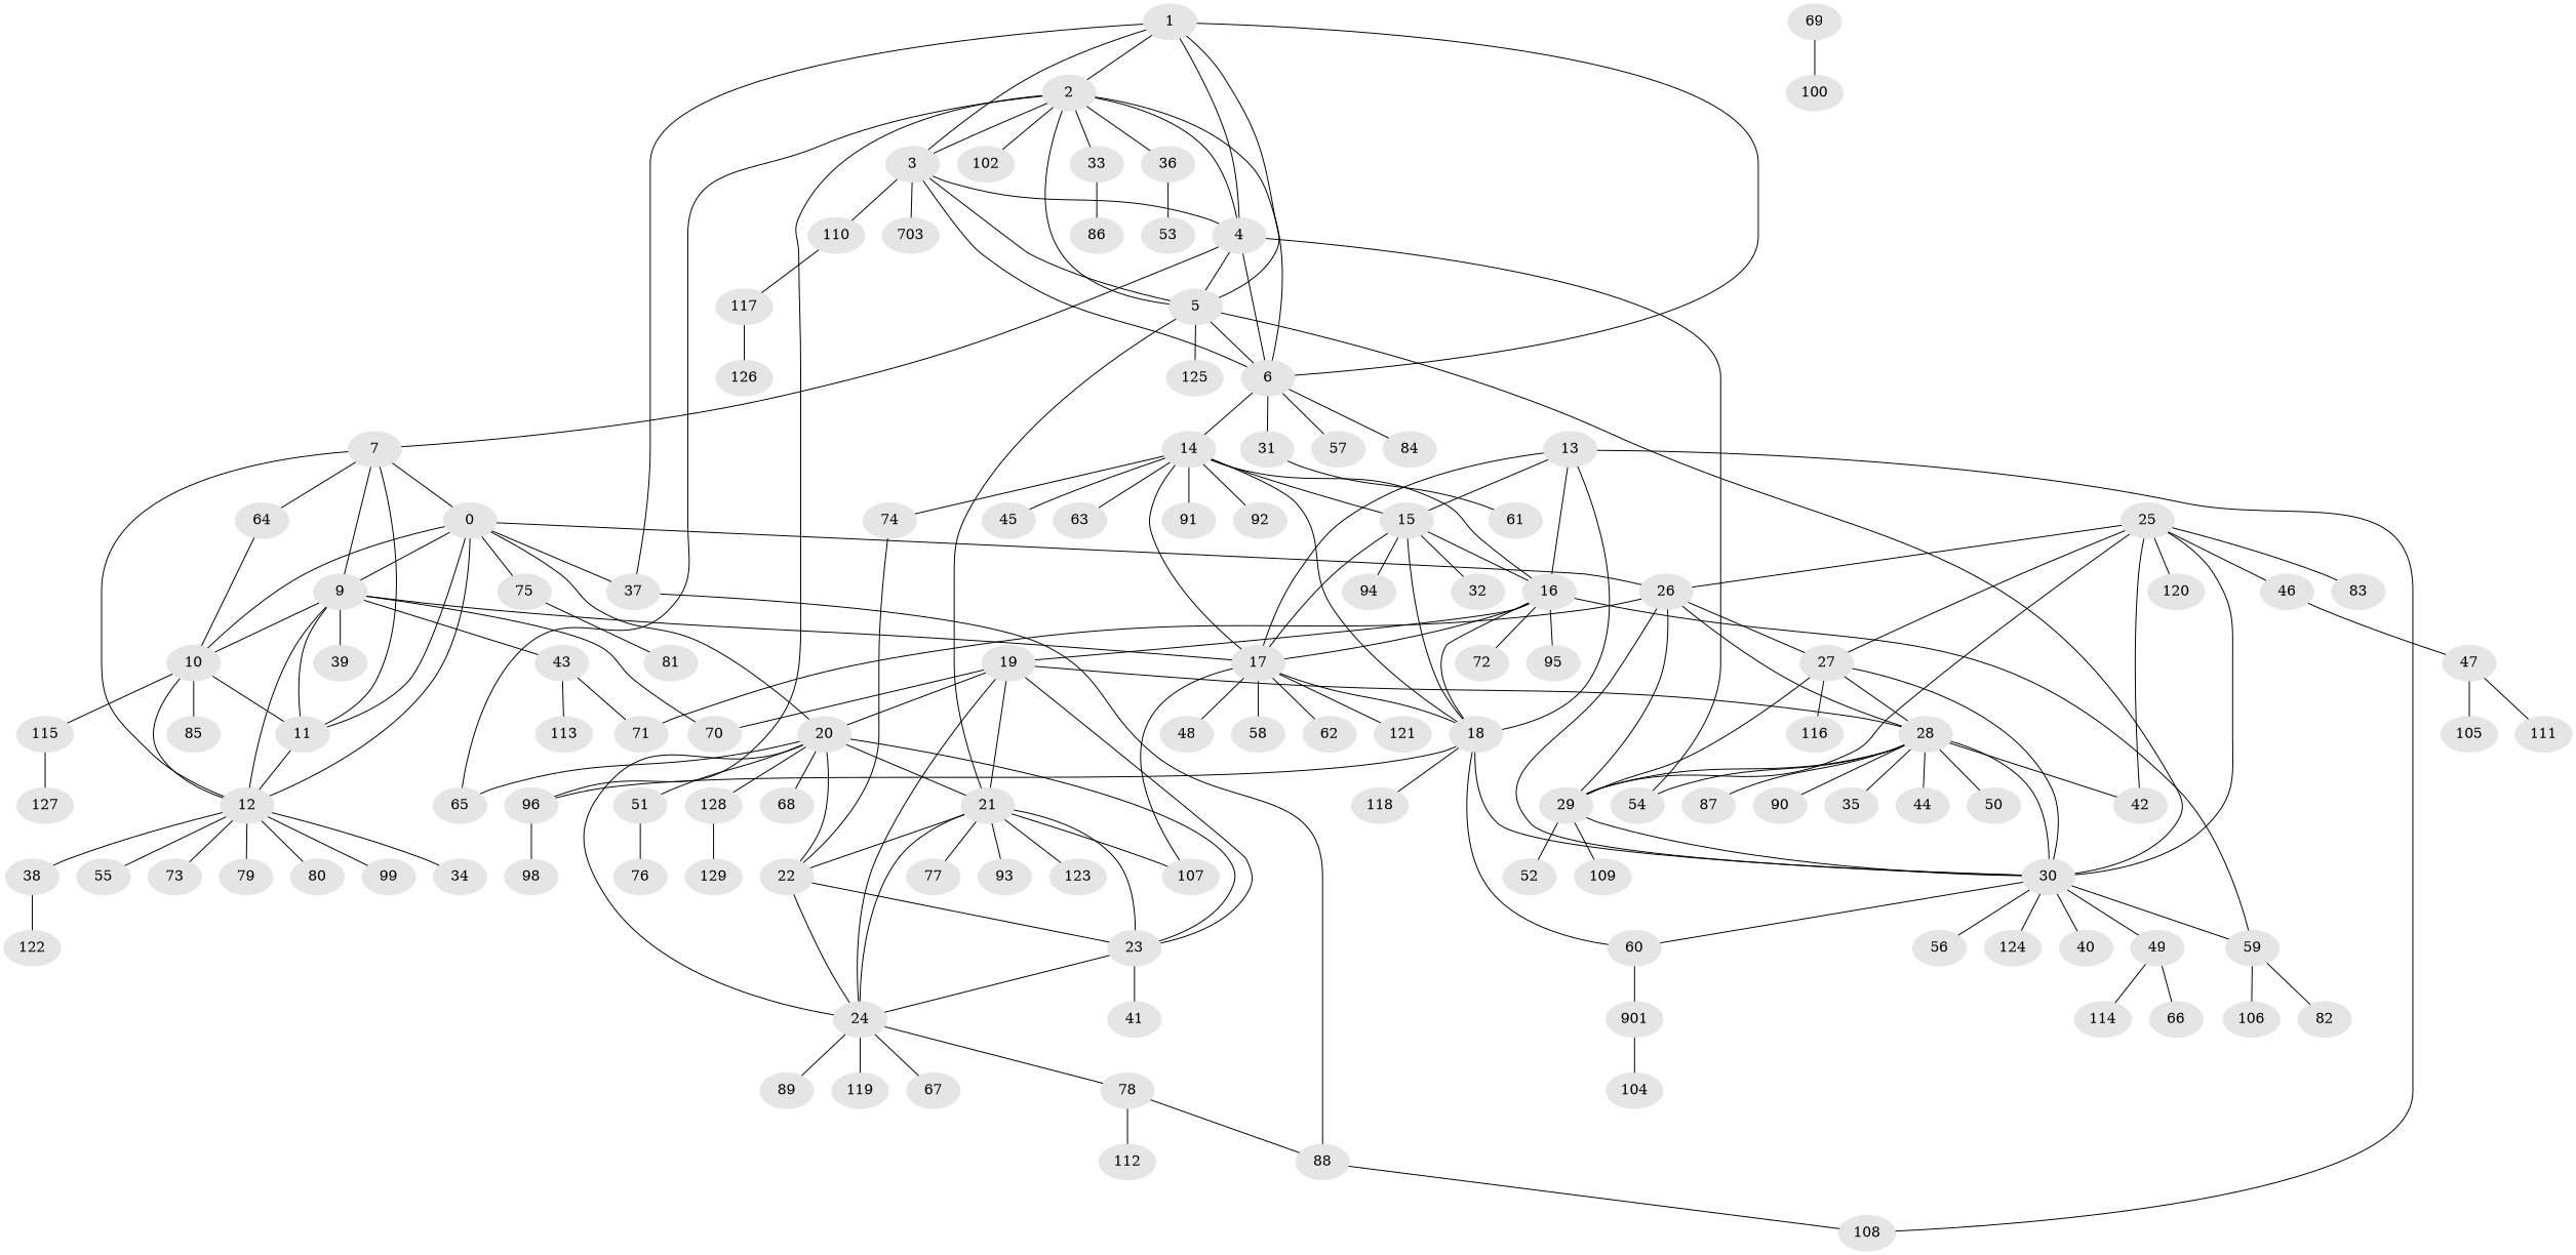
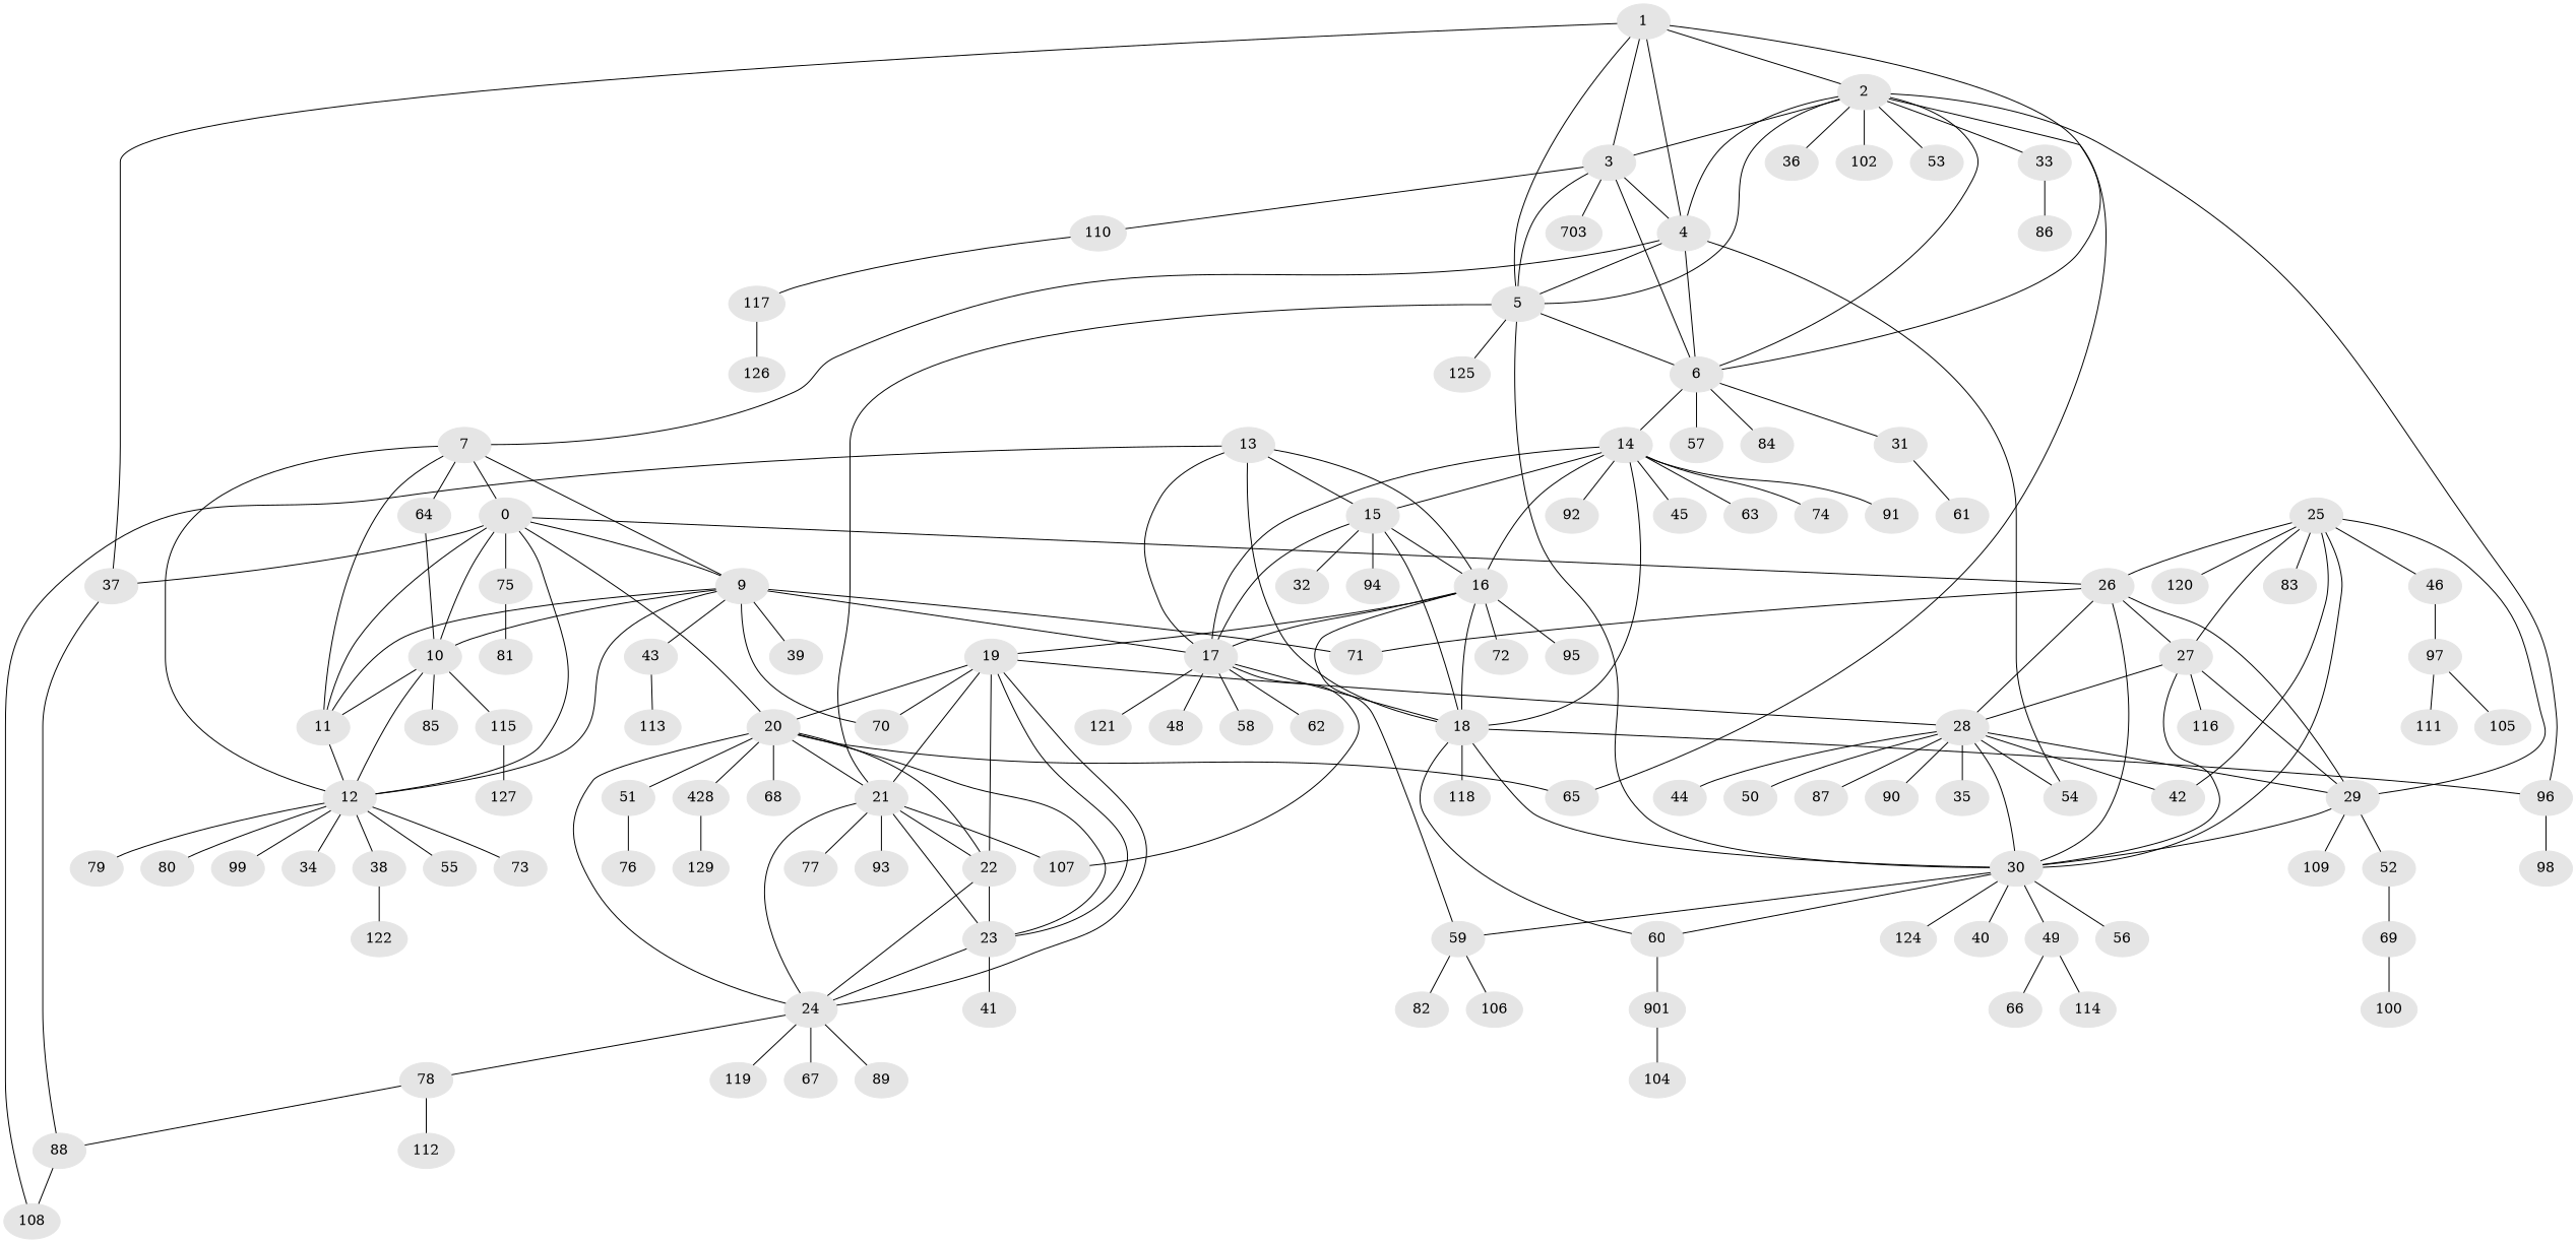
  graph {
    node [color=gray90 style=filled]
    1
    2
    3
    4
    5
    6
    37
    33
    36
    65
    96
    102
    n13 [label=703]
    110
    7
    54
    21
    30
    125
    14
    31
    57
    84
    88
    86
    53
    98
    117
    n29 [label=0]
    9
    11
    12
    64
    107
    22
    23
    24
    77
    93
-   123
    59
    60
    40
    49
    56
    124
    17
    15
    16
    18
    45
    63
    74
    91
    92
    61
    10
    20
    26
    75
    39
    43
    70
    71
    85
    115
    34
    38
    55
    73
    79
    80
    99
    51
    68
-   128
+   128 [label=428]
    28
    27
    29
    81
    48
    58
    62
    121
    113
    127
    122
    13
    108
    32
    94
    19
    72
    95
    118
    82
    106
    n98 [label=901]
    41
    67
    78
    89
    119
    35
    42
    44
    50
    87
    90
    76
    129
    112
    25
    46
    83
    120
    116
    52
    109
-   47
+   47 [label=97]
    69
    66
    114
    105
    111
    100
    104
    126
    1 -- 2
    1 -- 3
    1 -- 4
    1 -- 5
    1 -- 6
    1 -- 37
    2 -- 3
    2 -- 4
    2 -- 5
    2 -- 6
    2 -- 33
    2 -- 36
    2 -- 65
    2 -- 96
    2 -- 102
    3 -- 4
    3 -- 5
    3 -- 6
    3 -- n13
    3 -- 110
    4 -- 5
    4 -- 6
    4 -- 7
    4 -- 54
    5 -- 6
    5 -- 21
    5 -- 30
    5 -- 125
    6 -- 14
    6 -- 31
    6 -- 57
    6 -- 84
    37 -- 88
    33 -- 86
-   36 -- 53
+   2 -- 53
    96 -- 98
    110 -- 117
    7 -- n29
    7 -- 9
    7 -- 11
    7 -- 12
    7 -- 64
    21 -- 107
    21 -- 22
    21 -- 23
    21 -- 24
    21 -- 77
    21 -- 93
-   21 -- 123
    30 -- 59
    30 -- 60
    30 -- 40
    30 -- 49
    30 -- 56
    30 -- 124
    14 -- 17
    14 -- 15
    14 -- 16
    14 -- 18
    14 -- 45
    14 -- 63
    14 -- 74
    14 -- 91
    14 -- 92
    31 -- 61
    88 -- 108
    117 -- 126
    n29 -- 37
    n29 -- 9
    n29 -- 11
    n29 -- 12
    n29 -- 10
    n29 -- 20
    n29 -- 26
    n29 -- 75
    9 -- 11
    9 -- 12
    9 -- 17
    9 -- 10
    9 -- 39
    9 -- 43
    9 -- 70
-   43 -- 71
+   9 -- 71
    11 -- 12
    12 -- 34
    12 -- 38
    12 -- 55
    12 -- 73
    12 -- 79
    12 -- 80
    12 -- 99
    64 -- 10
    22 -- 23
    22 -- 24
    23 -- 24
    23 -- 41
    24 -- 67
    24 -- 78
    24 -- 89
    24 -- 119
    59 -- 82
    59 -- 106
    60 -- n98
    49 -- 66
    49 -- 114
    17 -- 107
    17 -- 18
    17 -- 48
    17 -- 58
    17 -- 62
    17 -- 121
    15 -- 17
    15 -- 16
    15 -- 18
    15 -- 32
    15 -- 94
    16 -- 59
    16 -- 17
    16 -- 18
    16 -- 19
    16 -- 72
    16 -- 95
    18 -- 96
    18 -- 30
    18 -- 60
    18 -- 118
    10 -- 11
    10 -- 12
    10 -- 85
    10 -- 115
    20 -- 65
    20 -- 21
    20 -- 22
    20 -- 23
    20 -- 24
    20 -- 51
    20 -- 68
    20 -- 128
    26 -- 30
    26 -- 71
    26 -- 28
    26 -- 27
    26 -- 29
    75 -- 81
    43 -- 113
    115 -- 127
    38 -- 122
    51 -- 76
    128 -- 129
    28 -- 54
    28 -- 30
    28 -- 29
    28 -- 35
    28 -- 42
    28 -- 44
    28 -- 50
    28 -- 87
    28 -- 90
    27 -- 30
    27 -- 28
    27 -- 29
    27 -- 116
    29 -- 30
    29 -- 52
    29 -- 109
    13 -- 17
    13 -- 15
    13 -- 16
    13 -- 18
    13 -- 108
    19 -- 21
-   74 -- 22
+   19 -- 22
    19 -- 23
    19 -- 24
    19 -- 20
    19 -- 70
    19 -- 28
    n98 -- 104
    78 -- 88
    78 -- 112
    25 -- 30
    25 -- 26
    25 -- 27
    25 -- 29
    25 -- 42
    25 -- 46
    25 -- 83
    25 -- 120
    46 -- 47
+   52 -- 69
    47 -- 105
    47 -- 111
    69 -- 100
  }
